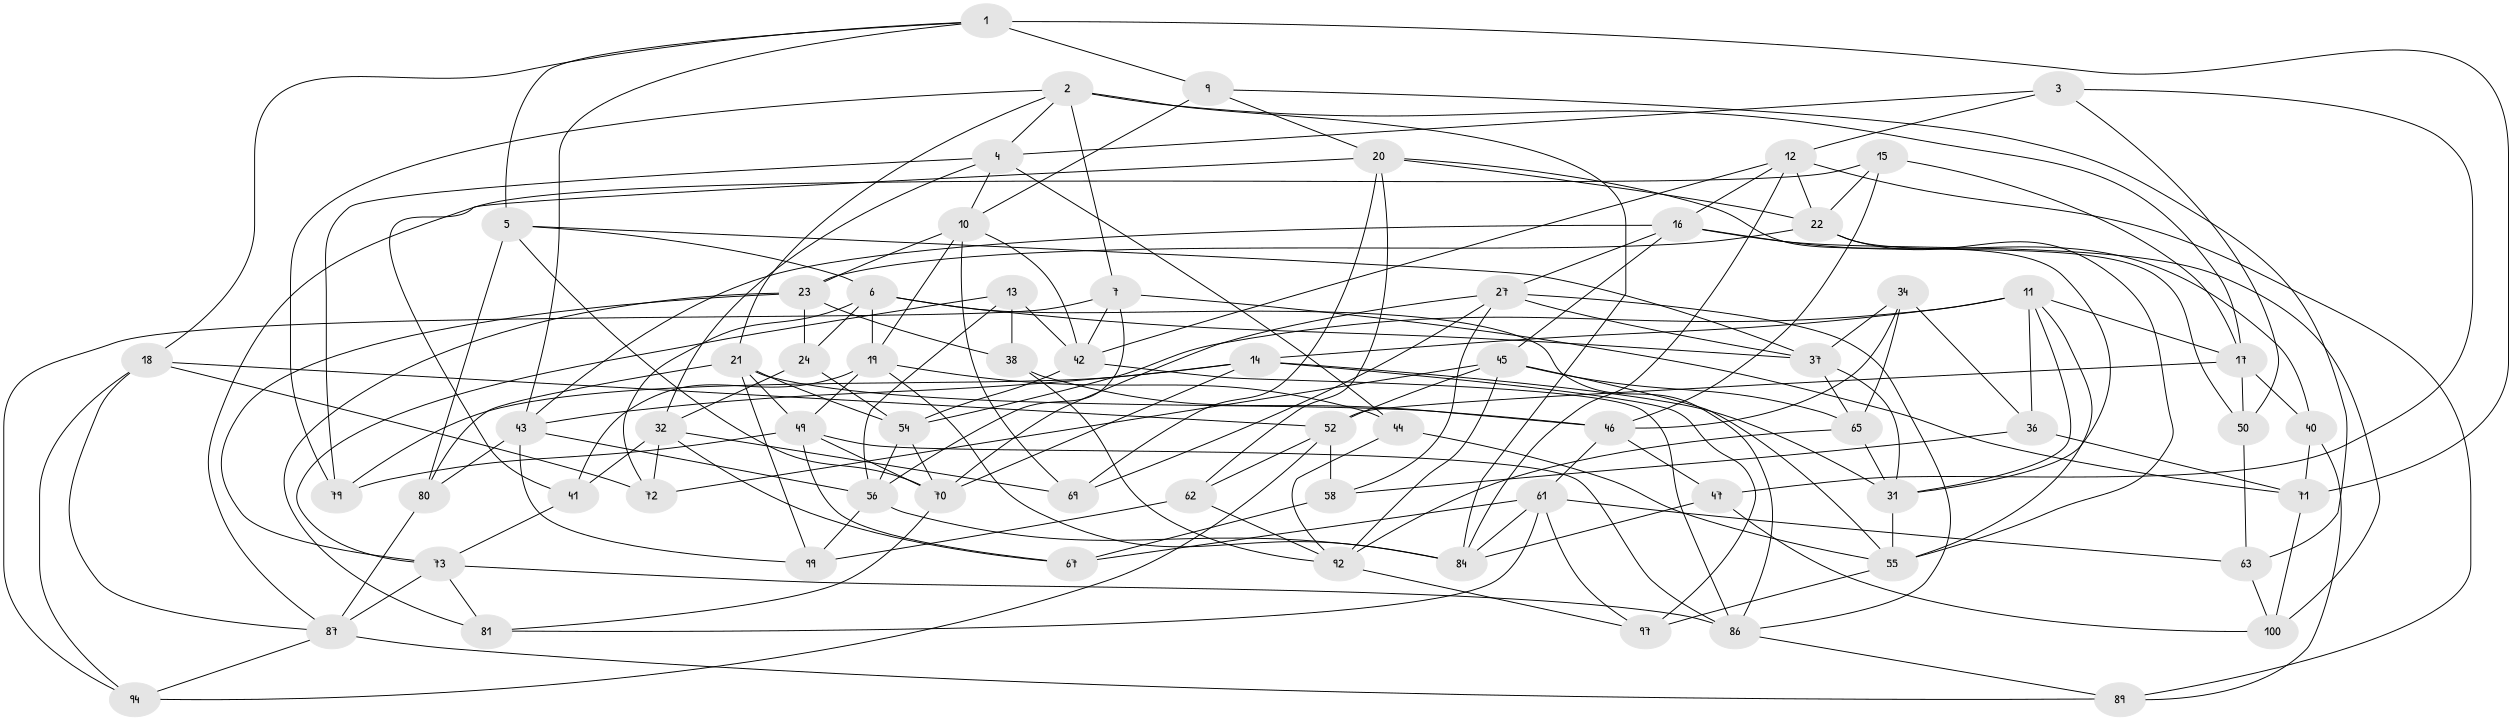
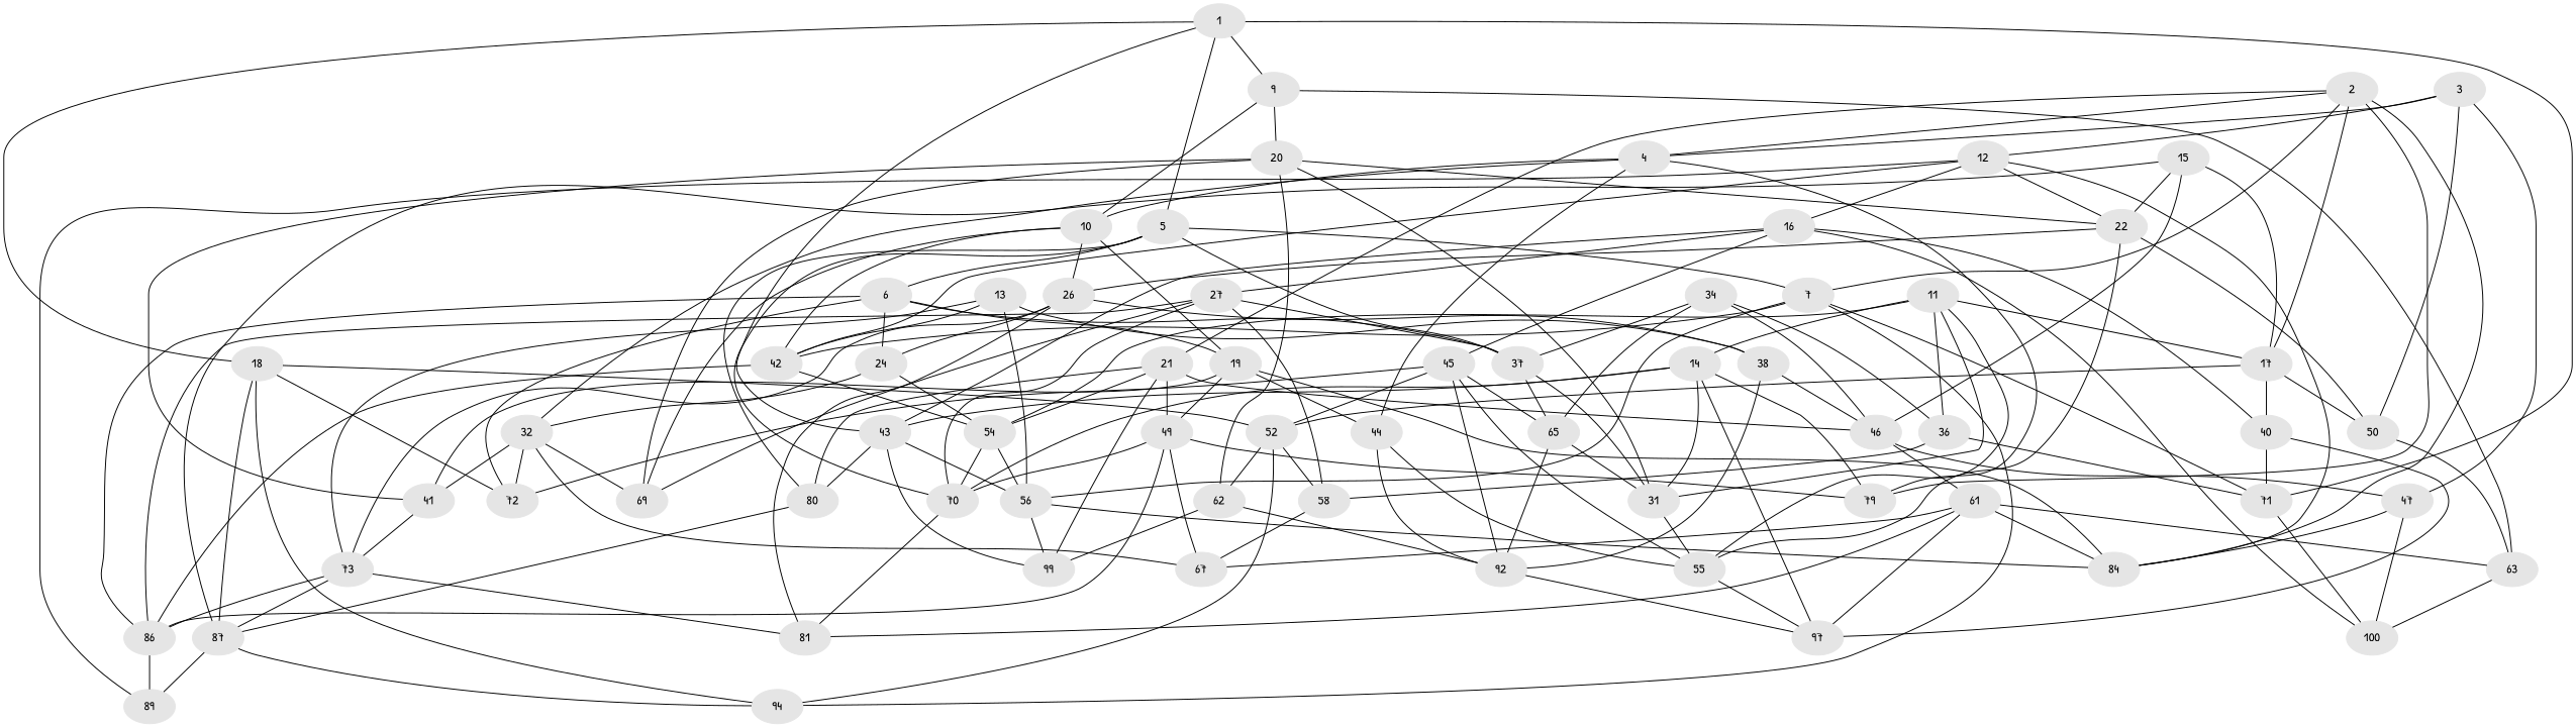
  graph {
    fontname="Patrick Hand"
    node [color=gray90 fontname="Patrick Hand" style=filled]
    edge [fontname="Patrick Hand"]
    1 [super="+26"]
    5 [super="+8"]
    9
    18 [super="+76"]
    43 [super="+75"]
    71 [super="+105"]
    7 [super="+93"]
    6 [super="+25"]
    37 [super="+101"]
    70 [super="+78"]
    80
    10 [super="+64"]
    20 [super="+30"]
    63
    72
    94
    87 [super="+103"]
    52 [super="+102"]
    56 [super="+74"]
    99
    100
    2 [super="+39"]
    4 [super="+88"]
    17 [super="+29"]
    21 [super="+33"]
    79
    84 [super="+91"]
    32 [super="+53"]
    44
    42 [super="+59"]
    50
    40
    54 [super="+60"]
    46 [super="+66"]
    49 [super="+68"]
    3
    12 [super="+28"]
    47
    16 [super="+48"]
    22 [super="+90"]
    89
    19 [super="+77"]
-   23 [super="+82"]
+   23 [super="+82" label=26]
    69
    41
    67
    n47 [label=55 super="+104"]
    92 [super="+96"]
    24
    86 [super="+98"]
    65
    81
    31 [super="+83"]
    62
    38
    73 [super="+95"]
    11 [super="+35"]
    14 [super="+85"]
    36
    97
    58
    27 [super="+55"]
    45 [super="+51"]
    13
    15
    61 [super="+106"]
    34
    1 -- 5
    1 -- 9
    1 -- 18
    1 -- 43
    1 -- 71 [weight=2]
+   5 -- 7
    5 -- 6
    5 -- 37
    5 -- 70
    5 -- 80
    9 -- 10
    9 -- 20
    9 -- 63
    18 -- 72
    18 -- 94
    18 -- 87
    18 -- 52
    43 -- 80
    43 -- 56
    43 -- 99
    71 -- 100
    7 -- 71
    7 -- 94
    7 -- 56
    7 -- 42
    6 -- 37
    6 -- 72
    6 -- 19
    6 -- 24
    6 -- 86
    37 -- 65
    70 -- 81
    80 -- 87
    10 -- 42
    10 -- 19
    10 -- 23
    10 -- 69
    20 -- 22
    20 -- 69
    20 -- 41
    20 -- 31
    20 -- 62
    63 -- 100
    87 -- 94
    87 -- 89
    52 -- 94
    52 -- 62
    52 -- 58
    56 -- 99
    56 -- 84
    2 -- 7
    2 -- 4
    2 -- 17
    2 -- 21
    2 -- 79
    2 -- 84
    4 -- 10
    4 -- 79
    4 -- 32
    4 -- 44
    17 -- 52
    17 -- 50
    17 -- 40
    21 -- 80
    21 -- 99
    21 -- 54
    21 -- 46
    21 -- 49
    32 -- 72
    32 -- 69
    32 -- 41
    32 -- 67
    44 -- n47
    44 -- 92
    42 -- 54
    42 -- 86
    50 -- 63
    40 -- 71
-   40 -- 89
+   40 -- 97
    54 -- 70
    54 -- 56
    46 -- 47
    46 -- 61
    49 -- 70
    49 -- 79
    49 -- 67
    49 -- 86
    3 -- 4
    3 -- 50
    3 -- 12
    3 -- 47
    12 -- 84
    12 -- 42
    12 -- 16
    12 -- 22
    12 -- 89
    47 -- 100
    47 -- 84
    16 -- 43
    16 -- 100
    16 -- 40
    16 -- 27
    16 -- 45
    22 -- 50
    22 -- 23
    22 -- n47
    19 -- 84
    19 -- 44
    19 -- 49
    19 -- 41
    23 -- 24
    23 -- 81
    23 -- 38
    23 -- 73
    41 -- 73
    n47 -- 97
    92 -- 97
    24 -- 32
    24 -- 54
    86 -- 89
    65 -- 92
    65 -- 31
    31 -- 37
    31 -- n47
    62 -- 99
    62 -- 92
    38 -- 46
    38 -- 92
    73 -- 87
    73 -- 86
    73 -- 81
    11 -- 17
    11 -- 54
    11 -- n47
    11 -- 31
    11 -- 14
    11 -- 36
    14 -- 43
    14 -- 70
    14 -- 79
    14 -- 31
    14 -- 97
    36 -- 71
    36 -- 58
    58 -- 67
    27 -- 37
    27 -- 70
    27 -- 69
    27 -- 86
    27 -- 58
    45 -- 72
    45 -- 52
    45 -- n47
    45 -- 92
    45 -- 65
    13 -- 56
    13 -- 42
    13 -- 38
    13 -- 73
    15 -- 87
    15 -- 17
    15 -- 46
    15 -- 22
    61 -- 63
    61 -- 84
    61 -- 67
    61 -- 81
    61 -- 97
    34 -- 37
    34 -- 46
    34 -- 65
    34 -- 36
  }
